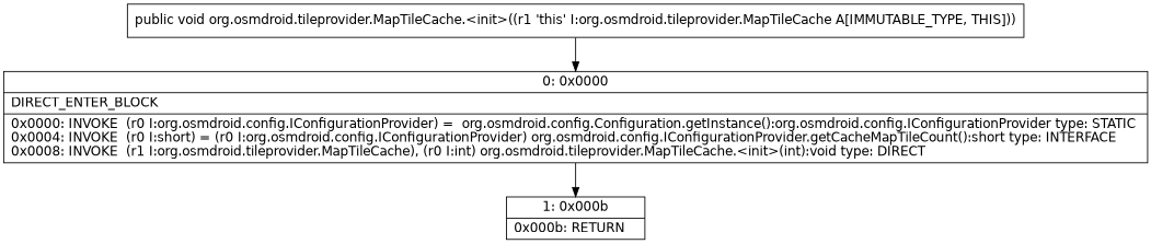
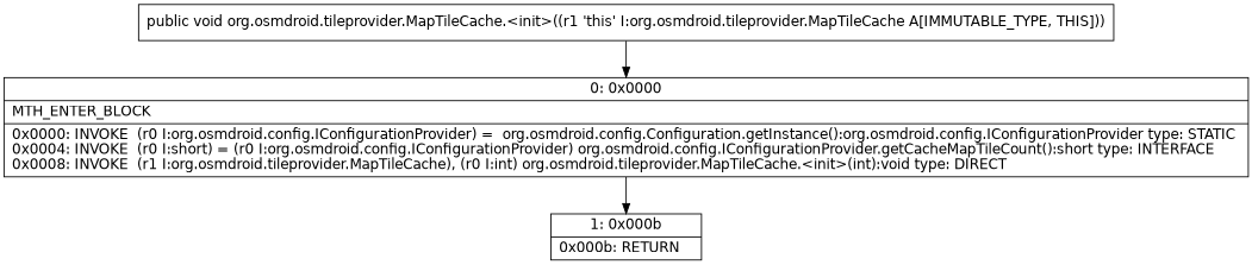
  digraph {
    fontname="DejaVu Sans"
    node [shape=record fontname="DejaVu Sans"]
    edge [fontname="DejaVu Sans"]
-   n1 [label="{0\:\ 0x0000|DIRECT_ENTER_BLOCK\l|0x0000: INVOKE  (r0 I:org.osmdroid.config.IConfigurationProvider) =  org.osmdroid.config.Configuration.getInstance():org.osmdroid.config.IConfigurationProvider type: STATIC \l0x0004: INVOKE  (r0 I:short) = (r0 I:org.osmdroid.config.IConfigurationProvider) org.osmdroid.config.IConfigurationProvider.getCacheMapTileCount():short type: INTERFACE \l0x0008: INVOKE  (r1 I:org.osmdroid.tileprovider.MapTileCache), (r0 I:int) org.osmdroid.tileprovider.MapTileCache.\<init\>(int):void type: DIRECT \l}"]
+   n1 [label="{0\:\ 0x0000|MTH_ENTER_BLOCK\l|0x0000: INVOKE  (r0 I:org.osmdroid.config.IConfigurationProvider) =  org.osmdroid.config.Configuration.getInstance():org.osmdroid.config.IConfigurationProvider type: STATIC \l0x0004: INVOKE  (r0 I:short) = (r0 I:org.osmdroid.config.IConfigurationProvider) org.osmdroid.config.IConfigurationProvider.getCacheMapTileCount():short type: INTERFACE \l0x0008: INVOKE  (r1 I:org.osmdroid.tileprovider.MapTileCache), (r0 I:int) org.osmdroid.tileprovider.MapTileCache.\<init\>(int):void type: DIRECT \l}"]
    n2 [label="{1\:\ 0x000b|0x000b: RETURN   \l}"]
    n3 [label="{public void org.osmdroid.tileprovider.MapTileCache.\<init\>((r1 'this' I:org.osmdroid.tileprovider.MapTileCache A[IMMUTABLE_TYPE, THIS])) }"]
    n1 -> n2
    n3 -> n1
  }
